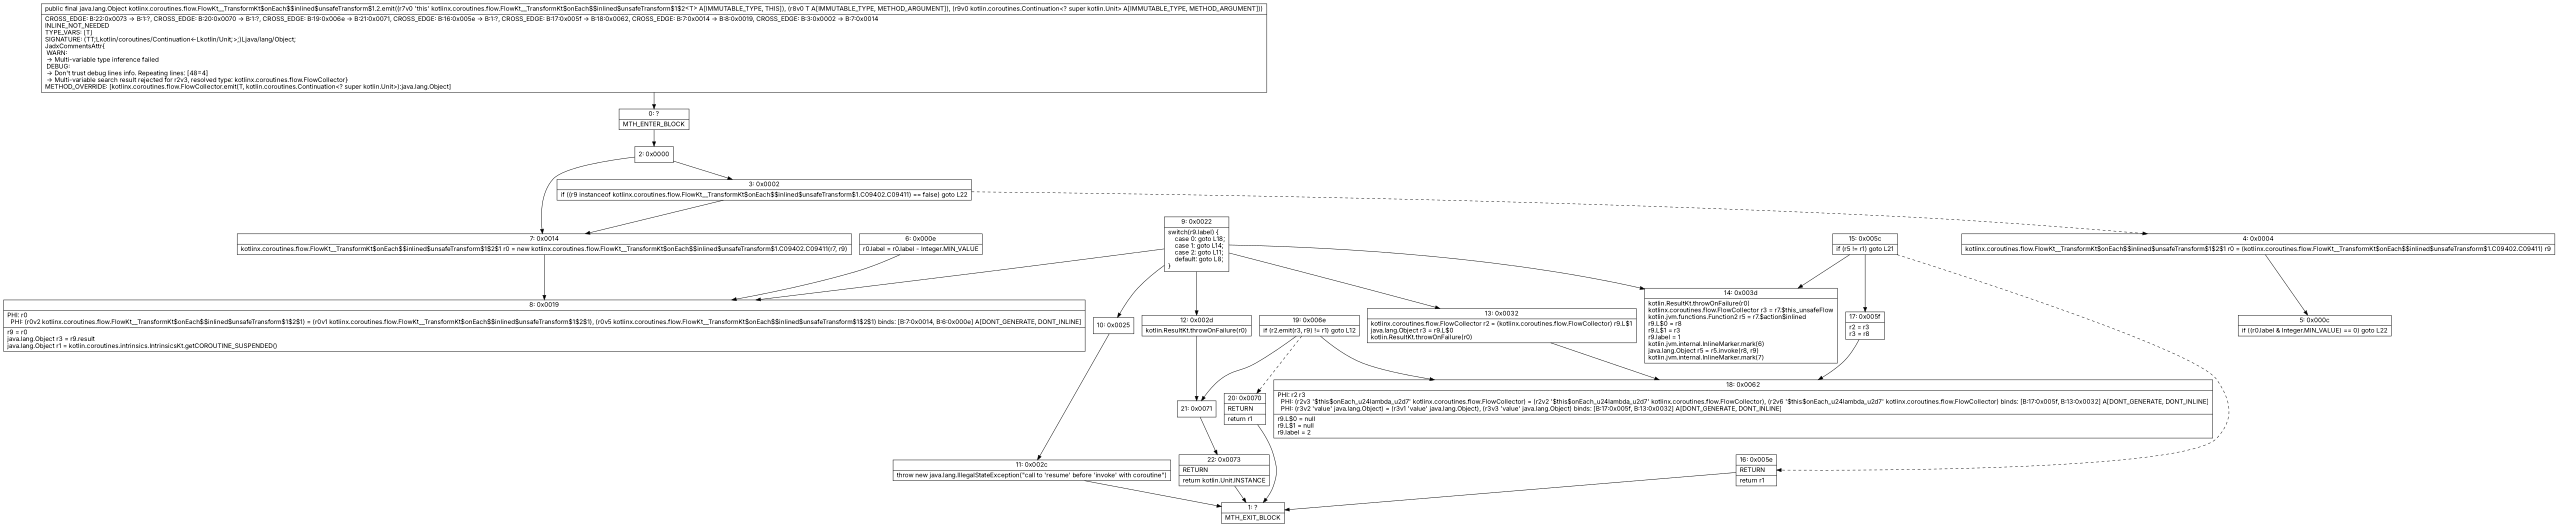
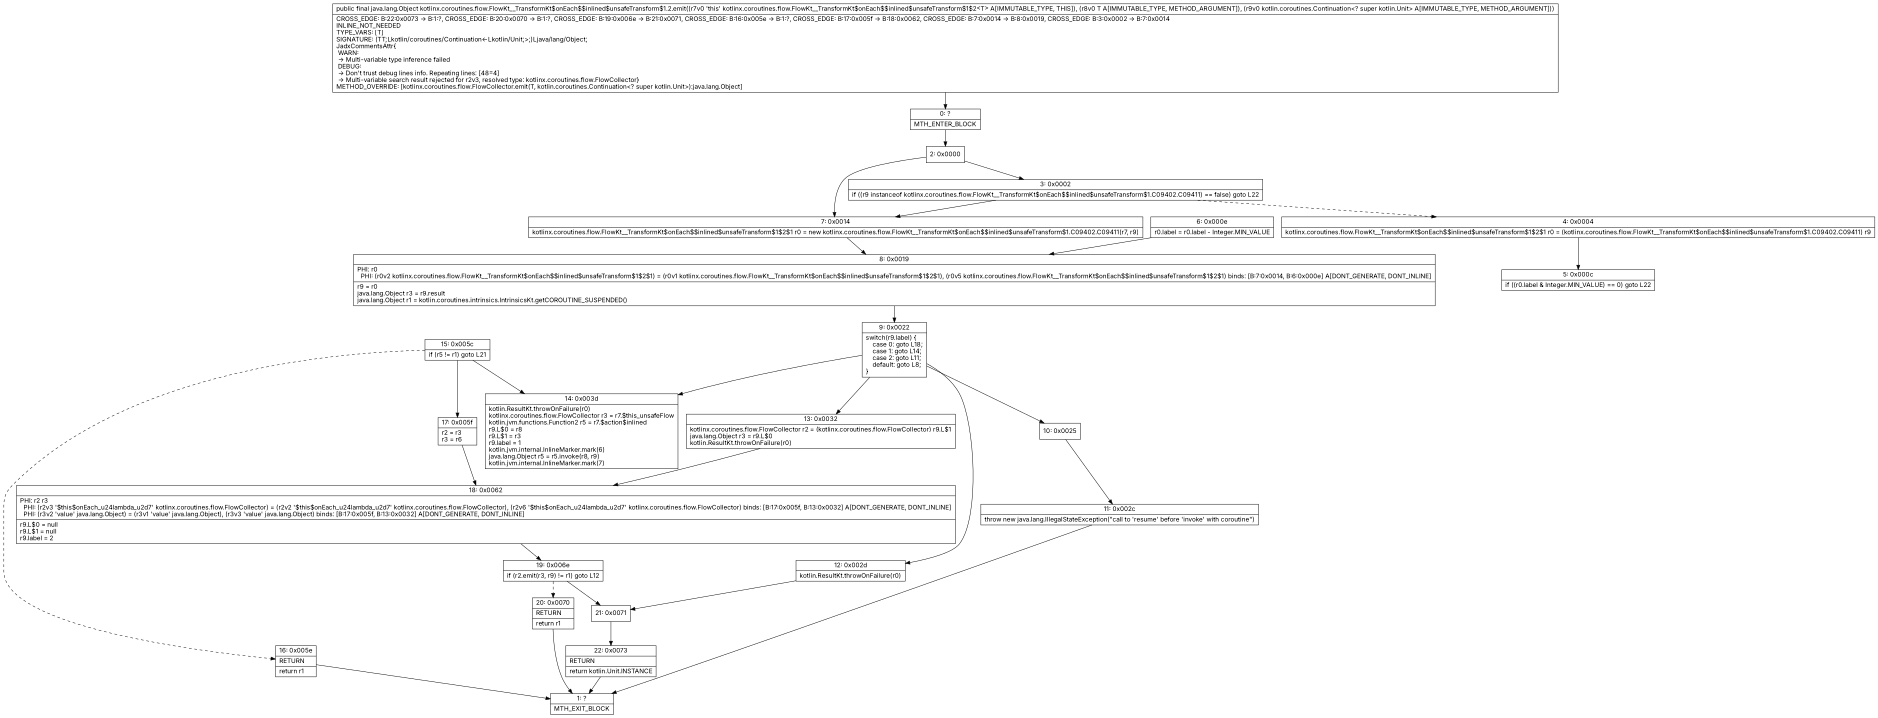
  digraph {
    fontname=Inter
    node [fontname=Inter shape=record]
    edge [fontname=Inter]
    n1 [label="{0\:\ ?|MTH_ENTER_BLOCK\l}"]
    n2 [label="{2\:\ 0x0000}"]
    n3 [label="{3\:\ 0x0002|if ((r9 instanceof kotlinx.coroutines.flow.FlowKt__TransformKt$onEach$$inlined$unsafeTransform$1.C09402.C09411) == false) goto L22\l}"]
    n4 [label="{7\:\ 0x0014|kotlinx.coroutines.flow.FlowKt__TransformKt$onEach$$inlined$unsafeTransform$1$2$1 r0 = new kotlinx.coroutines.flow.FlowKt__TransformKt$onEach$$inlined$unsafeTransform$1.C09402.C09411(r7, r9)\l}"]
    n5 [label="{4\:\ 0x0004|kotlinx.coroutines.flow.FlowKt__TransformKt$onEach$$inlined$unsafeTransform$1$2$1 r0 = (kotlinx.coroutines.flow.FlowKt__TransformKt$onEach$$inlined$unsafeTransform$1.C09402.C09411) r9\l}"]
    n6 [label="{5\:\ 0x000c|if ((r0.label & Integer.MIN_VALUE) == 0) goto L22\l}"]
    n7 [label="{8\:\ 0x0019|PHI: r0 \l  PHI: (r0v2 kotlinx.coroutines.flow.FlowKt__TransformKt$onEach$$inlined$unsafeTransform$1$2$1) = (r0v1 kotlinx.coroutines.flow.FlowKt__TransformKt$onEach$$inlined$unsafeTransform$1$2$1), (r0v5 kotlinx.coroutines.flow.FlowKt__TransformKt$onEach$$inlined$unsafeTransform$1$2$1) binds: [B:7:0x0014, B:6:0x000e] A[DONT_GENERATE, DONT_INLINE]\l|r9 = r0\ljava.lang.Object r3 = r9.result\ljava.lang.Object r1 = kotlin.coroutines.intrinsics.IntrinsicsKt.getCOROUTINE_SUSPENDED()\l}"]
    n8 [label="{6\:\ 0x000e|r0.label = r0.label \- Integer.MIN_VALUE\l}"]
    n9 [label="{9\:\ 0x0022|switch(r9.label) \{\l    case 0: goto L18;\l    case 1: goto L14;\l    case 2: goto L11;\l    default: goto L8;\l\}\l}"]
    n10 [label="{10\:\ 0x0025}"]
    n11 [label="{12\:\ 0x002d|kotlin.ResultKt.throwOnFailure(r0)\l}"]
    n12 [label="{13\:\ 0x0032|kotlinx.coroutines.flow.FlowCollector r2 = (kotlinx.coroutines.flow.FlowCollector) r9.L$1\ljava.lang.Object r3 = r9.L$0\lkotlin.ResultKt.throwOnFailure(r0)\l}"]
    n13 [label="{14\:\ 0x003d|kotlin.ResultKt.throwOnFailure(r0)\lkotlinx.coroutines.flow.FlowCollector r3 = r7.$this_unsafeFlow\lkotlin.jvm.functions.Function2 r5 = r7.$action$inlined\lr9.L$0 = r8\lr9.L$1 = r3\lr9.label = 1\lkotlin.jvm.internal.InlineMarker.mark(6)\ljava.lang.Object r5 = r5.invoke(r8, r9)\lkotlin.jvm.internal.InlineMarker.mark(7)\l}"]
    n14 [label="{11\:\ 0x002c|throw new java.lang.IllegalStateException(\"call to 'resume' before 'invoke' with coroutine\")\l}"]
    n15 [label="{21\:\ 0x0071}"]
    n16 [label="{18\:\ 0x0062|PHI: r2 r3 \l  PHI: (r2v3 '$this$onEach_u24lambda_u2d7' kotlinx.coroutines.flow.FlowCollector) = (r2v2 '$this$onEach_u24lambda_u2d7' kotlinx.coroutines.flow.FlowCollector), (r2v6 '$this$onEach_u24lambda_u2d7' kotlinx.coroutines.flow.FlowCollector) binds: [B:17:0x005f, B:13:0x0032] A[DONT_GENERATE, DONT_INLINE]\l  PHI: (r3v2 'value' java.lang.Object) = (r3v1 'value' java.lang.Object), (r3v3 'value' java.lang.Object) binds: [B:17:0x005f, B:13:0x0032] A[DONT_GENERATE, DONT_INLINE]\l|r9.L$0 = null\lr9.L$1 = null\lr9.label = 2\l}"]
    n17 [label="{1\:\ ?|MTH_EXIT_BLOCK\l}"]
    n18 [label="{22\:\ 0x0073|RETURN\l|return kotlin.Unit.INSTANCE\l}"]
    n19 [label="{19\:\ 0x006e|if (r2.emit(r3, r9) != r1) goto L12\l}"]
    n20 [label="{20\:\ 0x0070|RETURN\l|return r1\l}"]
    n21 [label="{15\:\ 0x005c|if (r5 != r1) goto L21\l}"]
    n22 [label="{16\:\ 0x005e|RETURN\l|return r1\l}"]
-   n23 [label="{17\:\ 0x005f|r2 = r3\lr3 = r8\l}"]
+   n23 [label="{17\:\ 0x005f|r2 = r3\lr3 = r6\l}"]
    n24 [label="{public final java.lang.Object kotlinx.coroutines.flow.FlowKt__TransformKt$onEach$$inlined$unsafeTransform$1.2.emit((r7v0 'this' kotlinx.coroutines.flow.FlowKt__TransformKt$onEach$$inlined$unsafeTransform$1$2\<T\> A[IMMUTABLE_TYPE, THIS]), (r8v0 T A[IMMUTABLE_TYPE, METHOD_ARGUMENT]), (r9v0 kotlin.coroutines.Continuation\<? super kotlin.Unit\> A[IMMUTABLE_TYPE, METHOD_ARGUMENT]))  | CROSS_EDGE: B:22:0x0073 \-\> B:1:?, CROSS_EDGE: B:20:0x0070 \-\> B:1:?, CROSS_EDGE: B:19:0x006e \-\> B:21:0x0071, CROSS_EDGE: B:16:0x005e \-\> B:1:?, CROSS_EDGE: B:17:0x005f \-\> B:18:0x0062, CROSS_EDGE: B:7:0x0014 \-\> B:8:0x0019, CROSS_EDGE: B:3:0x0002 \-\> B:7:0x0014\lINLINE_NOT_NEEDED\lTYPE_VARS: [T]\lSIGNATURE: (TT;Lkotlin\/coroutines\/Continuation\<\-Lkotlin\/Unit;\>;)Ljava\/lang\/Object;\lJadxCommentsAttr\{\l WARN: \l \-\> Multi\-variable type inference failed\l DEBUG: \l \-\> Don't trust debug lines info. Repeating lines: [48=4]\l \-\> Multi\-variable search result rejected for r2v3, resolved type: kotlinx.coroutines.flow.FlowCollector\}\lMETHOD_OVERRIDE: [kotlinx.coroutines.flow.FlowCollector.emit(T, kotlin.coroutines.Continuation\<? super kotlin.Unit\>):java.lang.Object]\l}"]
    n1 -> n2
    n2 -> n3
    n2 -> n4
    n3 -> n4
    n3 -> n5 [style=dashed]
    n4 -> n7
    n5 -> n6
-   n9 -> n7
+   n7 -> n9
    n8 -> n7
    n9 -> n10
    n9 -> n11
    n9 -> n12
    n9 -> n13
    n10 -> n14
    n11 -> n15
    n12 -> n16
    n14 -> n17
    n15 -> n18
-   n19 -> n16
+   n16 -> n19
    n18 -> n17
    n19 -> n15
    n19 -> n20 [style=dashed]
    n20 -> n17
    n21 -> n13
    n21 -> n22 [style=dashed]
    n21 -> n23
    n22 -> n17
    n23 -> n16
    n24 -> n1
  }
